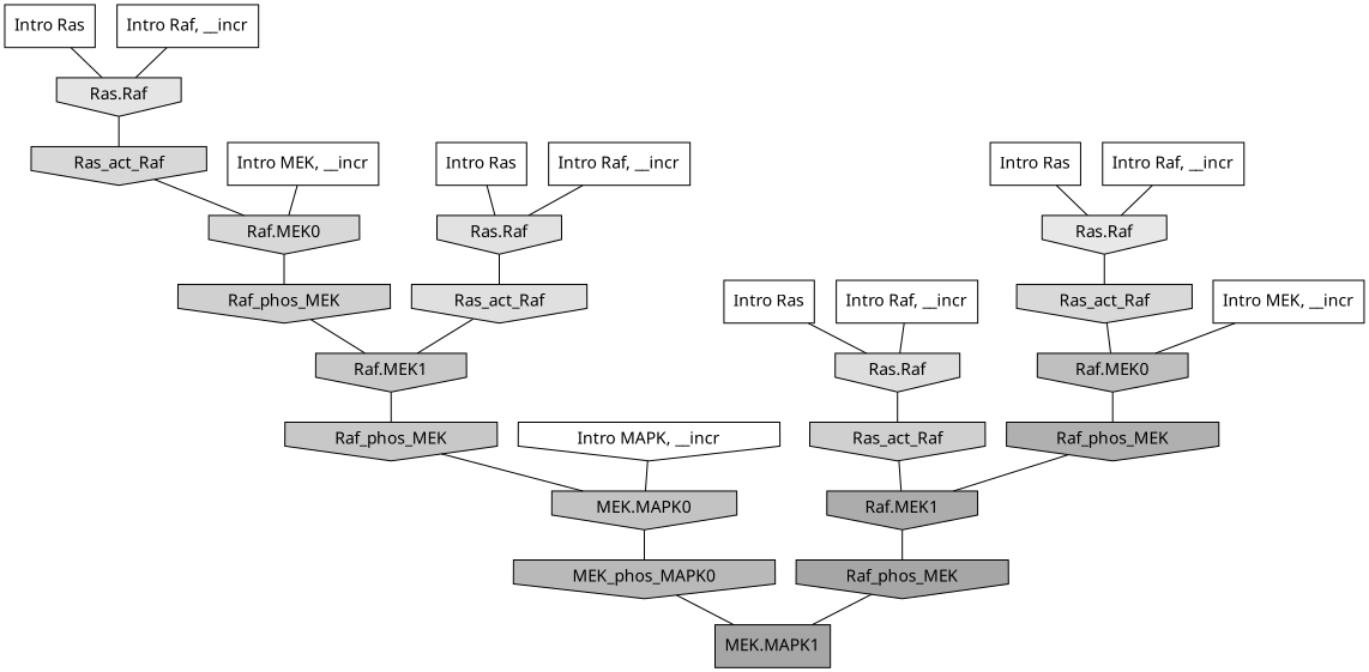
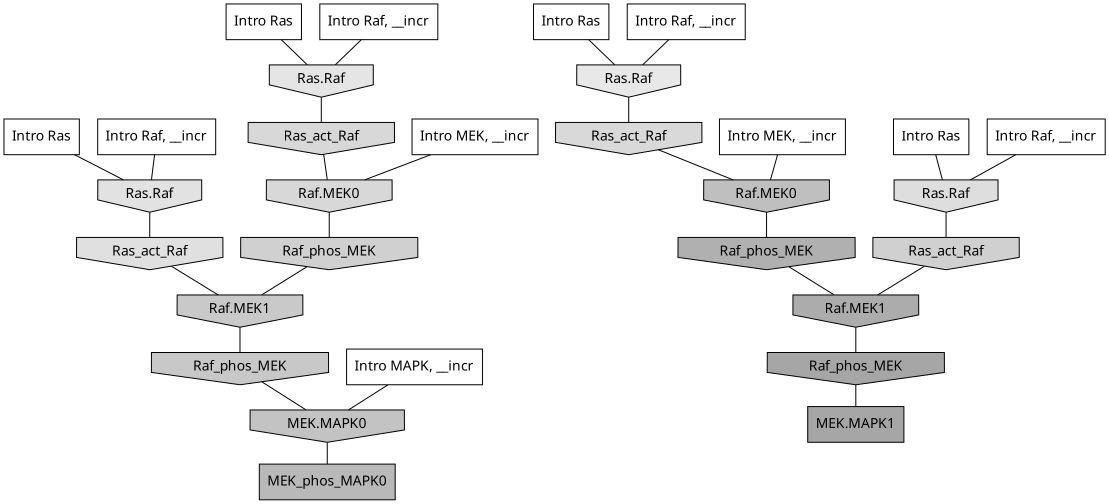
  digraph {
    rankdir=TB
    ranksep=0.30
    node [fillcolor="0.000 0.000 1.000" fontname="CMU Serif" shape=invhouse style=filled]
    edge [color="0.000 0.000 0.000" dir=none fontname="CMU Serif"]
    n1 [label="Intro Ras" shape=rectangle]
    n2 [fillcolor="0.000 0.000 0.884" label="Ras.Raf"]
    n3 [fillcolor="0.000 0.000 0.878" label=Ras_act_Raf]
    n4 [label="Intro Ras" shape=rectangle]
    n5 [fillcolor="0.000 0.000 0.909" label="Ras.Raf"]
    n6 [fillcolor="0.000 0.000 0.848" label=Ras_act_Raf]
    n7 [label="Intro Ras" shape=rectangle]
    n8 [fillcolor="0.000 0.000 0.868" label="Ras.Raf"]
    n9 [fillcolor="0.000 0.000 0.814" label=Ras_act_Raf]
    n10 [label="Intro Ras" shape=rectangle]
    n11 [fillcolor="0.000 0.000 0.897" label="Ras.Raf"]
    n12 [fillcolor="0.000 0.000 0.847" label=Ras_act_Raf]
    n13 [label="Intro Raf, __incr" shape=rectangle]
    n14 [label="Intro Raf, __incr" shape=rectangle]
    n15 [label="Intro Raf, __incr" shape=rectangle]
    n16 [label="Intro Raf, __incr" shape=rectangle]
    n17 [label="Intro MEK, __incr" shape=rectangle]
    n18 [fillcolor="0.000 0.000 0.847" label="Raf.MEK0"]
    n19 [fillcolor="0.000 0.000 0.813" label=Raf_phos_MEK]
    n20 [label="Intro MEK, __incr" shape=rectangle]
    n21 [fillcolor="0.000 0.000 0.749" label="Raf.MEK0"]
    n22 [fillcolor="0.000 0.000 0.689" label=Raf_phos_MEK]
-   n23 [label="Intro MAPK, __incr"]
+   n23 [label="Intro MAPK, __incr" shape=rectangle]
    n24 [fillcolor="0.000 0.000 0.764" label="MEK.MAPK0"]
-   n25 [fillcolor="0.000 0.000 0.726" label=MEK_phos_MAPK0]
+   n25 [fillcolor="0.000 0.000 0.726" label=MEK_phos_MAPK0 shape=box]
    n26 [fillcolor="0.000 0.000 0.787" label="Raf.MEK1"]
    n27 [fillcolor="0.000 0.000 0.782" label=Raf_phos_MEK]
    n28 [fillcolor="0.000 0.000 0.672" label="Raf.MEK1"]
    n29 [fillcolor="0.000 0.000 0.649" label=Raf_phos_MEK]
    n30 [fillcolor="0.000 0.000 0.649" label="MEK.MAPK1" shape=box]
    n1 -> n2
    n2 -> n3
    n3 -> n26
    n4 -> n5
    n5 -> n6
    n6 -> n21
    n7 -> n8
    n8 -> n9
    n9 -> n28
    n10 -> n11
    n11 -> n12
    n12 -> n18
    n13 -> n8
    n14 -> n2
    n15 -> n11
    n16 -> n5
    n17 -> n18
    n18 -> n19
    n19 -> n26
    n20 -> n21
    n21 -> n22
    n22 -> n28
    n23 -> n24
    n24 -> n25
-   n25 -> n30
    n26 -> n27
    n27 -> n24
    n28 -> n29
    n29 -> n30
  }
